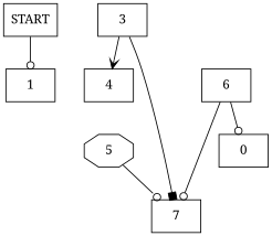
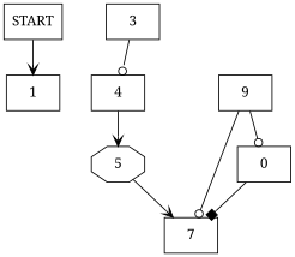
  digraph {
    fontname="Noto Serif"
    node [fontname="Noto Serif" shape=box]
    edge [arrowhead=odot fontname="Noto Serif"]
    n1 [label=START]
    1
    3
    4
    5 [shape=octagon]
    7
-   6
+   6 [label=9]
    n8 [label=0]
-   n1 -> 1
-   3 -> 4 [arrowhead=vee]
-   5 -> 7
+   n1 -> 1 [arrowhead=vee]
+   3 -> 4
+   4 -> 5 [arrowhead=vee]
+   5 -> 7 [arrowhead=vee]
    6 -> 7
    6 -> n8
-   3 -> 7 [arrowhead=box]
+   n8 -> 7 [arrowhead=box]
  }
